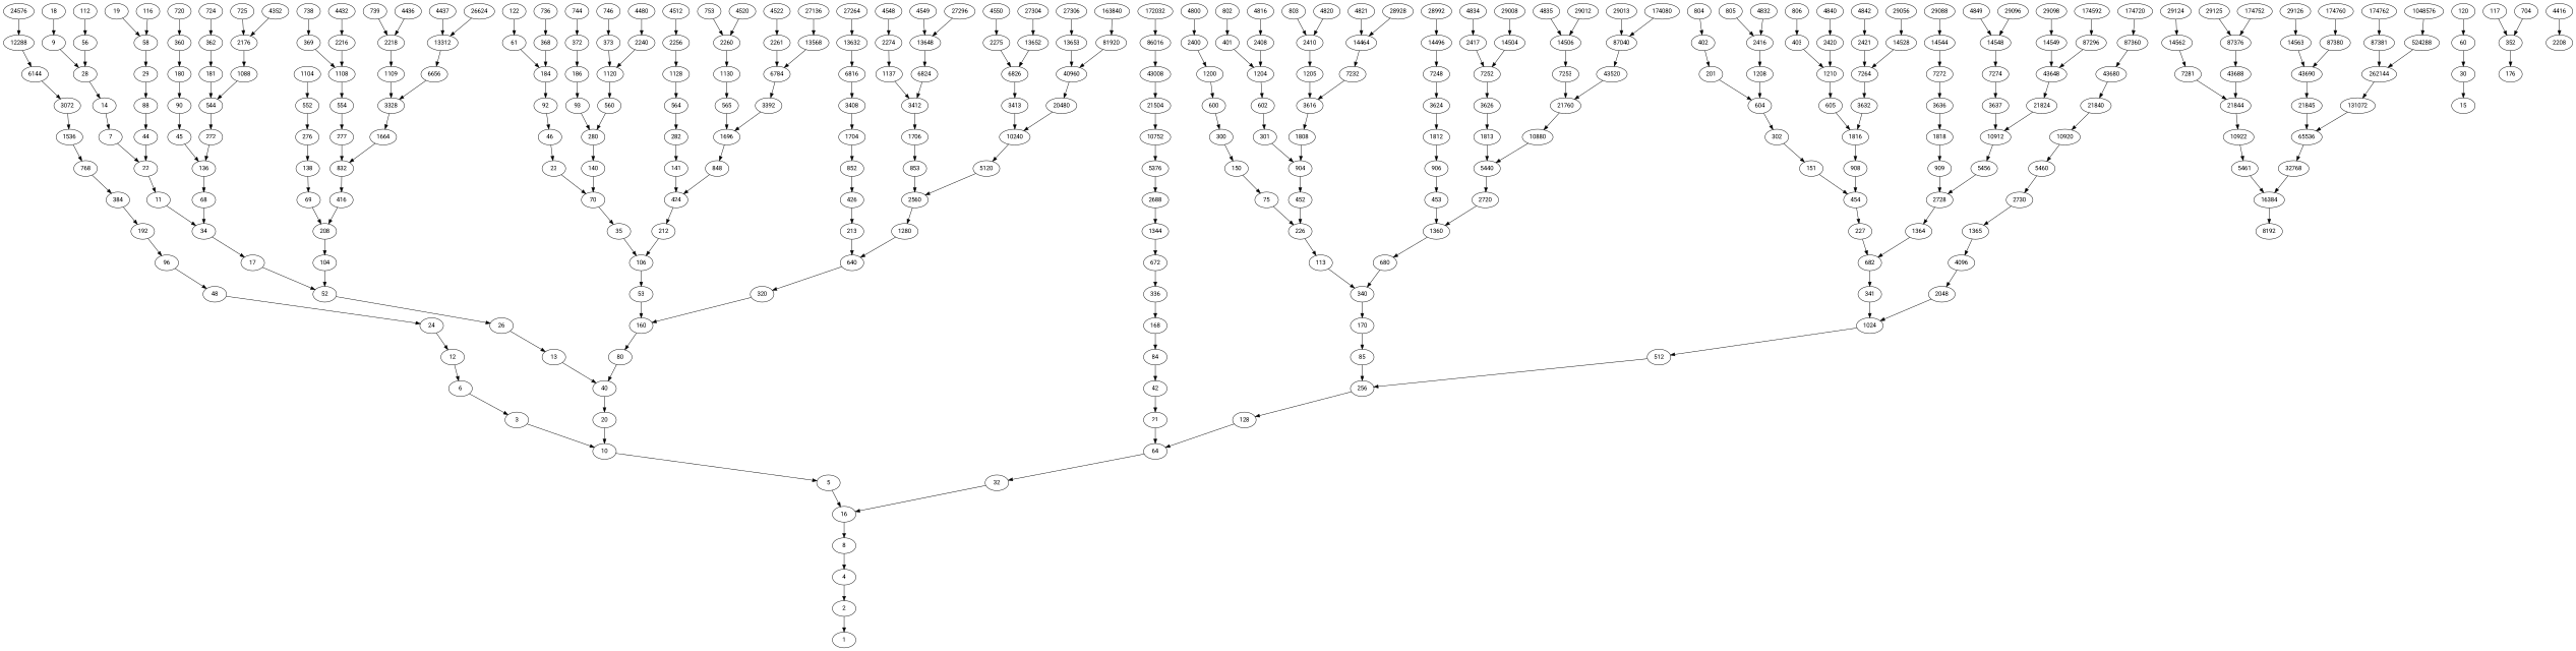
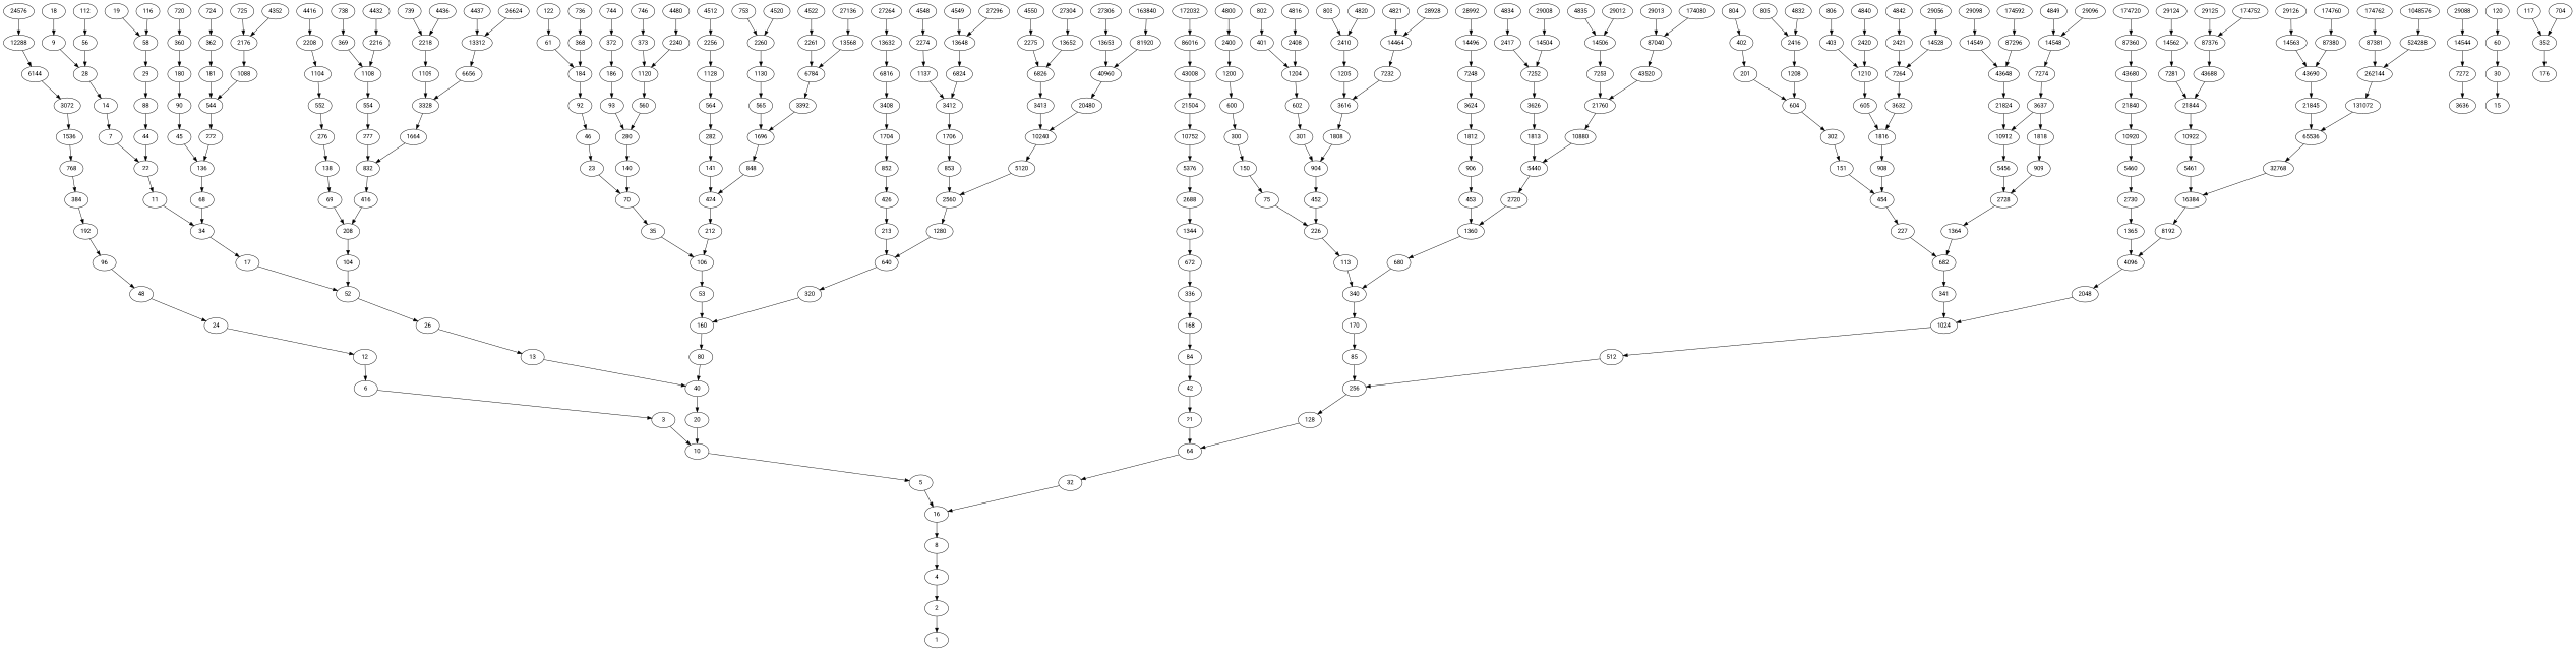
  digraph {
    fontname=Roboto
    root=8
    splines=true
    node [fontname=Roboto]
    edge [fontname=Roboto]
    2
    1
    4
    8
    16
    5
    32
    64
    10
    21
    128
    3
    20
    256
    6
    40
    42
    85
    512
    13
    80
    84
    12
    1024
    24
    26
    160
    168
    170
    341
    2048
    53
    320
    336
    340
    48
    52
    4096
    640
    672
    96
    113
    680
    106
    682
    17
    104
    1365
    8192
    192
    213
    1280
    1344
    1360
    208
    35
    212
    227
    1364
    226
    34
    16384
    2560
    384
    2688
    70
    454
    75
    452
    11
    68
    453
    2720
    69
    416
    424
    426
    2730
    2728
    5461
    32768
    853
    5120
    5376
    768
    904
    136
    23
    140
    151
    908
    906
    5440
    138
    150
    22
    141
    848
    832
    852
    5460
    909
    5456
    65536
    10240
    10752
    1536
    301
    1808
    45
    272
    1812
    276
    280
    1816
    282
    1818
    300
    46
    302
    7
    44
    1813
    10880
    277
    1664
    1696
    10912
    1704
    1706
    10922
    10920
    21845
    131072
    3413
    20480
    21504
    3072
    21760
    3328
    14
    3616
    544
    3624
    552
    3626
    554
    605
    3632
    93
    560
    564
    3636
    565
    3392
    3637
    21824
    3408
    21840
    3412
    21844
    600
    602
    90
    92
    604
    88
    262144
    40960
    43008
    6144
    7253
    43520
    1109
    6656
    28
    30
    15
    1205
    7232
    181
    1088
    7248
    1104
    7252
    1108
    7264
    1120
    1128
    7272
    1130
    7274
    6784
    43648
    6816
    43680
    1137
    6824
    6826
    43690
    7281
    43688
    1200
    29
    1204
    180
    184
    186
    1210
    201
    1208
    87381
    524288
    13653
    81920
    86016
    12288
    87040
    13312
    2261
    13568
    14549
    87296
    9
    56
    58
    60
    13632
    87360
    13648
    87376
    2275
    13652
    14563
    87380
    2400
    352
    176
    401
    2408
    2410
    362
    360
    61
    368
    2416
    372
    403
    2420
    14464
    2176
    402
    14496
    2208
    2417
    14504
    14506
    2218
    369
    2216
    2421
    14528
    373
    2240
    2256
    14544
    2260
    14548
    2274
    14562
    1048576
    163840
    172032
    24576
    29013
    174080
    4437
    26624
    27136
    174592
    4821
    28928
    18
    802
    804
    806
    28992
    4416
    29008
    4432
    4835
    29012
    739
    4436
    112
    19
    116
    120
    122
    27264
    174720
    29056
    4480
    725
    4352
    4549
    27296
    29125
    174752
    4512
    29088
    27304
    27306
    174762
    4522
    29098
    174760
    753
    4520
    4849
    29096
    4800
    117
    704
    4548
    4550
    29126
    29124
    4816
    720
    803
    4820
    724
    736
    805
    4832
    4834
    738
    744
    4840
    4842
    746
    2 -> 1
    4 -> 2
    8 -> 4
    16 -> 8
    5 -> 16
    32 -> 16
    64 -> 32
    10 -> 5
    21 -> 64
    128 -> 64
    3 -> 10
    20 -> 10
    256 -> 128
    6 -> 3
    40 -> 20
    42 -> 21
    85 -> 256
    512 -> 256
    13 -> 40
    80 -> 40
    84 -> 42
    12 -> 6
    1024 -> 512
    24 -> 12
    26 -> 13
    160 -> 80
    168 -> 84
    170 -> 85
    341 -> 1024
    2048 -> 1024
    53 -> 160
    320 -> 160
    336 -> 168
    340 -> 170
    48 -> 24
    52 -> 26
    4096 -> 2048
    640 -> 320
    672 -> 336
    96 -> 48
    113 -> 340
    680 -> 340
    106 -> 53
    682 -> 341
    17 -> 52
    104 -> 52
    1365 -> 4096
+   8192 -> 4096
    192 -> 96
    213 -> 640
    1280 -> 640
    1344 -> 672
    1360 -> 680
    208 -> 104
    35 -> 106
    212 -> 106
    227 -> 682
    1364 -> 682
    226 -> 113
    34 -> 17
    16384 -> 8192
    2560 -> 1280
    384 -> 192
    2688 -> 1344
    70 -> 35
    454 -> 227
    75 -> 226
    452 -> 226
    11 -> 34
    68 -> 34
    453 -> 1360
    2720 -> 1360
    69 -> 208
    416 -> 208
    424 -> 212
    426 -> 213
    2730 -> 1365
    2728 -> 1364
    5461 -> 16384
    32768 -> 16384
    853 -> 2560
    5120 -> 2560
    5376 -> 2688
    768 -> 384
    904 -> 452
    136 -> 68
    23 -> 70
    140 -> 70
    151 -> 454
    908 -> 454
    906 -> 453
    5440 -> 2720
    138 -> 69
    150 -> 75
    22 -> 11
    141 -> 424
    848 -> 424
    832 -> 416
    852 -> 426
    5460 -> 2730
    909 -> 2728
    5456 -> 2728
    65536 -> 32768
    10240 -> 5120
    10752 -> 5376
    1536 -> 768
    301 -> 904
    1808 -> 904
    45 -> 136
    272 -> 136
    1812 -> 906
    276 -> 138
    280 -> 140
    1816 -> 908
    282 -> 141
    1818 -> 909
    300 -> 150
    46 -> 23
    302 -> 151
    7 -> 22
    44 -> 22
    1813 -> 5440
    10880 -> 5440
    277 -> 832
    1664 -> 832
    1696 -> 848
    10912 -> 5456
    1704 -> 852
    1706 -> 853
    10922 -> 5461
    10920 -> 5460
    21845 -> 65536
    131072 -> 65536
    3413 -> 10240
    20480 -> 10240
    21504 -> 10752
    3072 -> 1536
    21760 -> 10880
    3328 -> 1664
    14 -> 7
    3616 -> 1808
    544 -> 272
    3624 -> 1812
    552 -> 276
    3626 -> 1813
    554 -> 277
    605 -> 1816
    3632 -> 1816
    93 -> 280
    560 -> 280
    564 -> 282
-   3636 -> 1818
+   3637 -> 1818
    565 -> 1696
    3392 -> 1696
    3637 -> 10912
    21824 -> 10912
    3408 -> 1704
    21840 -> 10920
    3412 -> 1706
    21844 -> 10922
    600 -> 300
    602 -> 301
    90 -> 45
    92 -> 46
    604 -> 302
    88 -> 44
    262144 -> 131072
    40960 -> 20480
    43008 -> 21504
    6144 -> 3072
    7253 -> 21760
    43520 -> 21760
    1109 -> 3328
    6656 -> 3328
    28 -> 14
    30 -> 15
    1205 -> 3616
    7232 -> 3616
    181 -> 544
    1088 -> 544
    7248 -> 3624
    1104 -> 552
    7252 -> 3626
    1108 -> 554
    7264 -> 3632
    1120 -> 560
    1128 -> 564
    7272 -> 3636
    1130 -> 565
    7274 -> 3637
    6784 -> 3392
    43648 -> 21824
    6816 -> 3408
    43680 -> 21840
    1137 -> 3412
    6824 -> 3412
    6826 -> 3413
    43690 -> 21845
    7281 -> 21844
    43688 -> 21844
    1200 -> 600
    29 -> 88
    1204 -> 602
    180 -> 90
    184 -> 92
    186 -> 93
    1210 -> 605
    201 -> 604
    1208 -> 604
    87381 -> 262144
    524288 -> 262144
    13653 -> 40960
    81920 -> 40960
    86016 -> 43008
    12288 -> 6144
    87040 -> 43520
    13312 -> 6656
    2261 -> 6784
    13568 -> 6784
    14549 -> 43648
    87296 -> 43648
    9 -> 28
    56 -> 28
    58 -> 29
    60 -> 30
    13632 -> 6816
    87360 -> 43680
    13648 -> 6824
    87376 -> 43688
    2275 -> 6826
    13652 -> 6826
    14563 -> 43690
    87380 -> 43690
    2400 -> 1200
    352 -> 176
    401 -> 1204
    2408 -> 1204
    2410 -> 1205
    362 -> 181
    360 -> 180
    61 -> 184
    368 -> 184
    2416 -> 1208
    372 -> 186
    403 -> 1210
    2420 -> 1210
    14464 -> 7232
    2176 -> 1088
    402 -> 201
    14496 -> 7248
+   2208 -> 1104
    2417 -> 7252
    14504 -> 7252
    14506 -> 7253
    2218 -> 1109
    369 -> 1108
    2216 -> 1108
    2421 -> 7264
    14528 -> 7264
    373 -> 1120
    2240 -> 1120
    2256 -> 1128
    14544 -> 7272
    2260 -> 1130
    14548 -> 7274
    2274 -> 1137
    14562 -> 7281
    1048576 -> 524288
    163840 -> 81920
    172032 -> 86016
    24576 -> 12288
    29013 -> 87040
    174080 -> 87040
    4437 -> 13312
    26624 -> 13312
    27136 -> 13568
    174592 -> 87296
    4821 -> 14464
    28928 -> 14464
    18 -> 9
    802 -> 401
    804 -> 402
    806 -> 403
    28992 -> 14496
    4416 -> 2208
    29008 -> 14504
    4432 -> 2216
    4835 -> 14506
    29012 -> 14506
    739 -> 2218
    4436 -> 2218
    112 -> 56
    19 -> 58
    116 -> 58
    120 -> 60
    122 -> 61
    27264 -> 13632
    174720 -> 87360
    29056 -> 14528
    4480 -> 2240
    725 -> 2176
    4352 -> 2176
    4549 -> 13648
    27296 -> 13648
    29125 -> 87376
    174752 -> 87376
    4512 -> 2256
    29088 -> 14544
    27304 -> 13652
    27306 -> 13653
    174762 -> 87381
    4522 -> 2261
    29098 -> 14549
    174760 -> 87380
    753 -> 2260
    4520 -> 2260
    4849 -> 14548
    29096 -> 14548
    4800 -> 2400
    117 -> 352
    704 -> 352
    4548 -> 2274
    4550 -> 2275
    29126 -> 14563
    29124 -> 14562
    4816 -> 2408
    720 -> 360
    803 -> 2410
    4820 -> 2410
    724 -> 362
    736 -> 368
    805 -> 2416
    4832 -> 2416
    4834 -> 2417
    738 -> 369
    744 -> 372
    4840 -> 2420
    4842 -> 2421
    746 -> 373
  }
